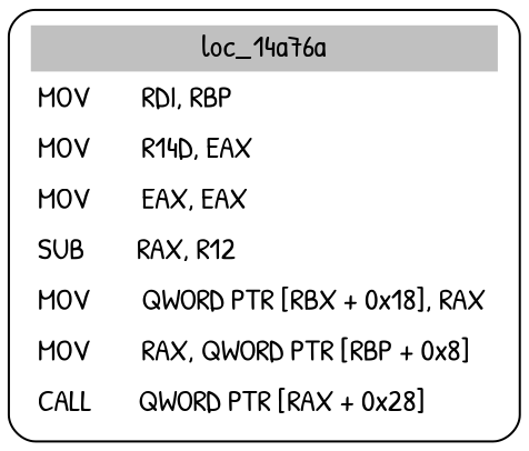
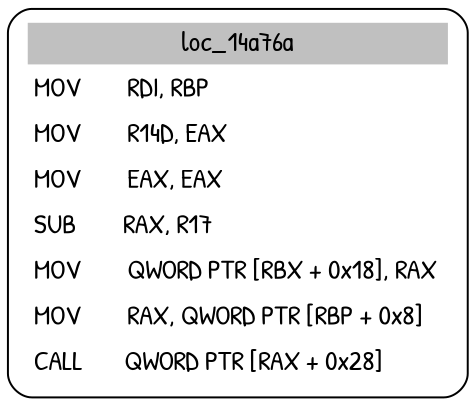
  digraph {
    fontname="Patrick Hand"
-   n1 [fontname="Patrick Hand" label=<<table border="0" cellborder="0" cellpadding="3"><tr><td align="center" colspan="2" bgcolor="grey">loc_14a76a</td></tr><tr><td align="left">MOV        RDI, RBP</td></tr><tr><td align="left">MOV        R14D, EAX</td></tr><tr><td align="left">MOV        EAX, EAX</td></tr><tr><td align="left">SUB        RAX, R12</td></tr><tr><td align="left">MOV        QWORD PTR [RBX + 0x18], RAX</td></tr><tr><td align="left">MOV        RAX, QWORD PTR [RBP + 0x8]</td></tr><tr><td align="left">CALL       QWORD PTR [RAX + 0x28]</td></tr></table>> shape=Mrecord]
+   n1 [fontname="Patrick Hand" label=<<table border="0" cellborder="0" cellpadding="3"><tr><td align="center" colspan="2" bgcolor="grey">loc_14a76a</td></tr><tr><td align="left">MOV        RDI, RBP</td></tr><tr><td align="left">MOV        R14D, EAX</td></tr><tr><td align="left">MOV        EAX, EAX</td></tr><tr><td align="left">SUB        RAX, R17</td></tr><tr><td align="left">MOV        QWORD PTR [RBX + 0x18], RAX</td></tr><tr><td align="left">MOV        RAX, QWORD PTR [RBP + 0x8]</td></tr><tr><td align="left">CALL       QWORD PTR [RAX + 0x28]</td></tr></table>> shape=Mrecord]
  }
